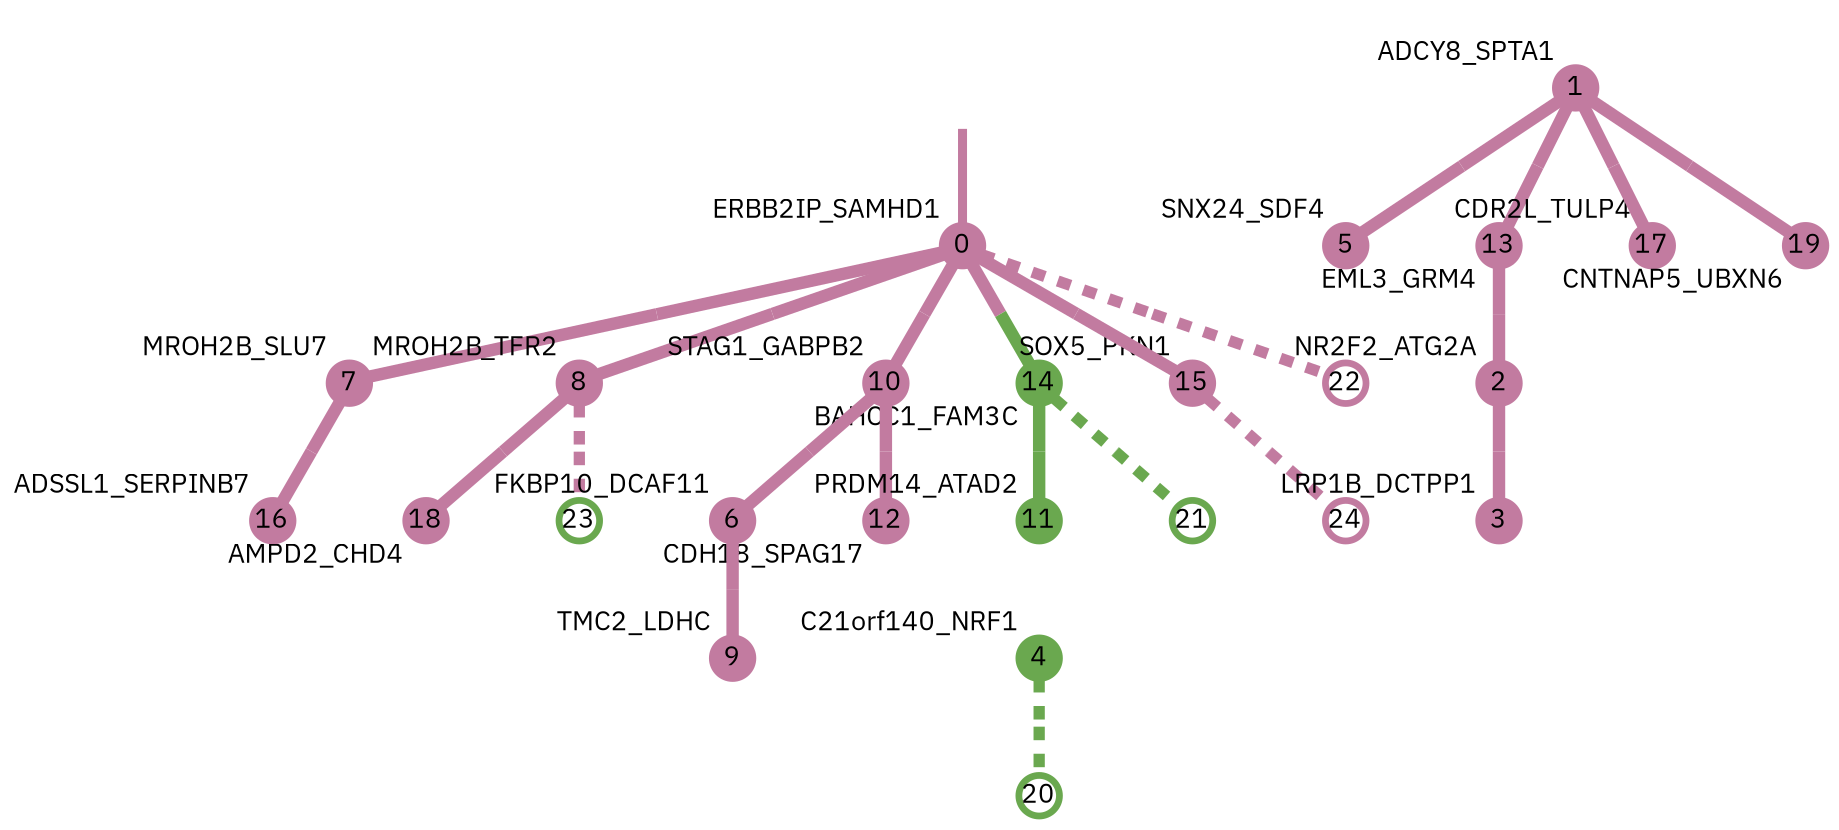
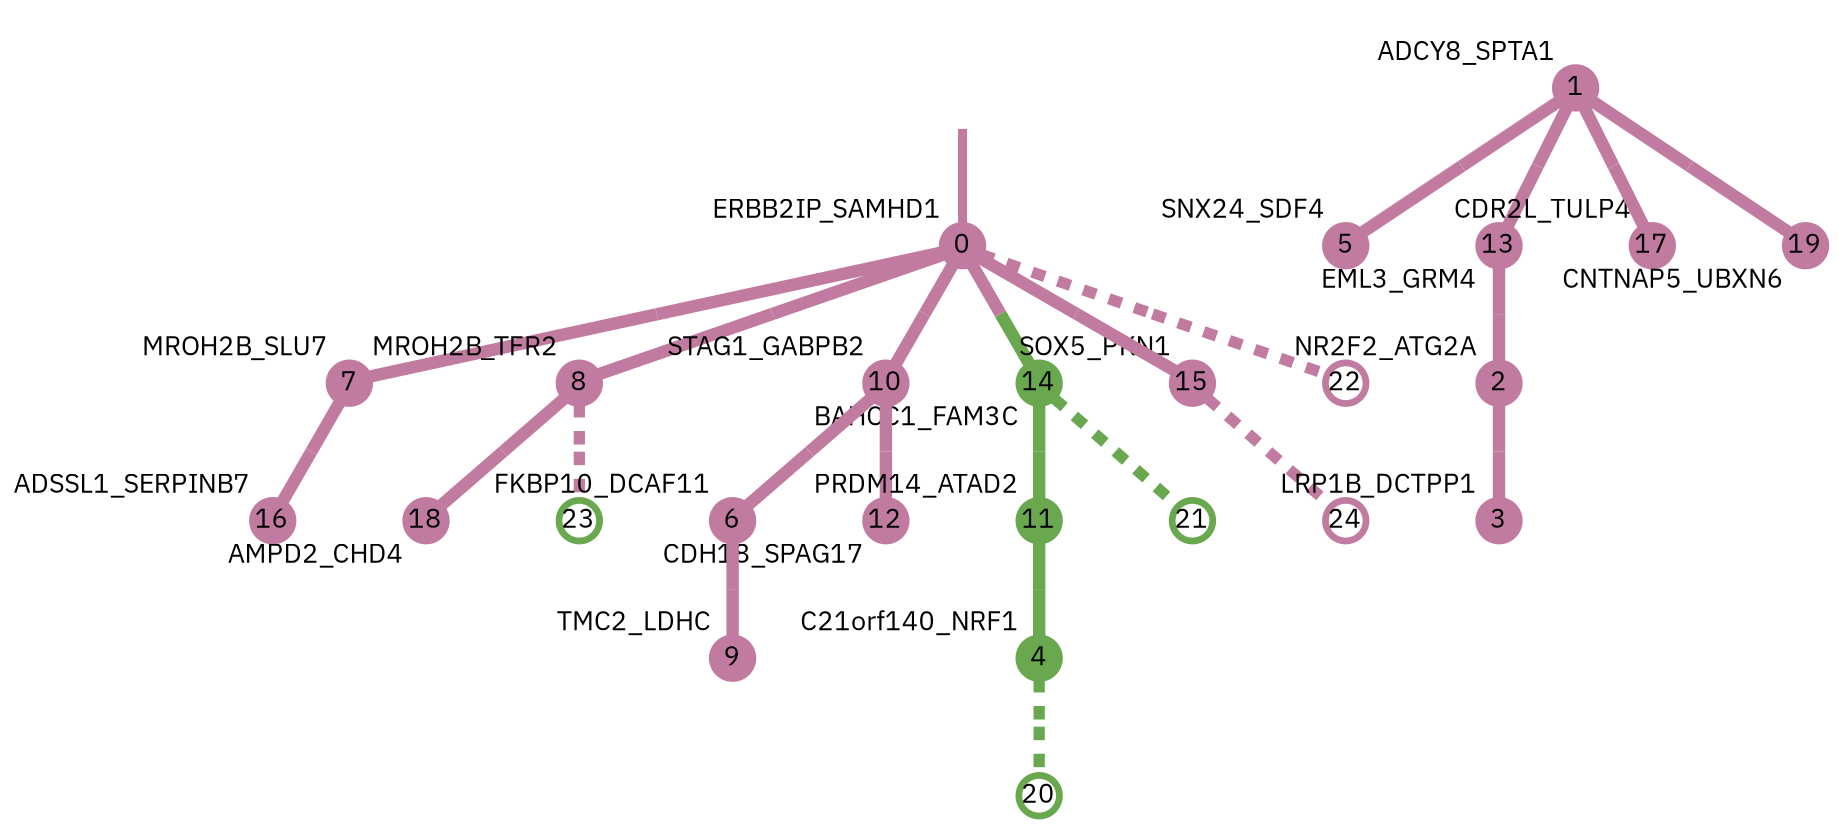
  strict digraph {
    fontname="IBM Plex Sans"
    forcelabels=true
    nodesep=0.7
    rankdir=TB
    ranksep=0.6
    splines=false
    node [color="#c27ba0ff" fillcolor="#c27ba0ff" fixedsize=true fontname="IBM Plex Sans" fontsize="12pt" penwidth=3 shape=circle style=filled]
    edge [arrowsize=0 color="#c27ba0ff;0.5:#c27ba0ff" fontname="IBM Plex Sans" minlen=1.026737928390503 penwidth=5.5 style=solid]
    0 [height=0.25 xlabel=ERBB2IP_SAMHD1]
    7 [height=0.25 xlabel=MROH2B_SLU7]
    8 [height=0.25 xlabel=MROH2B_TFR2]
    10 [height=0.25 xlabel=STAG1_GABPB2]
    14 [color="#6aa84fff" fillcolor="#6aa84fff" height=0.25 xlabel=BAHCC1_FAM3C]
    15 [height=0.25 xlabel=SOX5_PKN1]
    22 [height=0.25 style=solid]
    1 [height=0.25 xlabel=ADCY8_SPTA1]
    5 [height=0.25 xlabel=SNX24_SDF4]
    13 [height=0.25 xlabel=EML3_GRM4]
    17 [height=0.25 xlabel=CDR2L_TULP4]
    19 [height=0.25 xlabel=CNTNAP5_UBXN6]
    16 [height=0.25 xlabel=ADSSL1_SERPINB7]
    18 [height=0.25 xlabel=AMPD2_CHD4]
    23 [color="#6aa84fff" height=0.25 style=solid]
    6 [height=0.25 xlabel=FKBP10_DCAF11]
    12 [height=0.25 xlabel=CDH18_SPAG17]
    11 [color="#6aa84fff" fillcolor="#6aa84fff" height=0.25 xlabel=PRDM14_ATAD2]
    21 [color="#6aa84fff" fillcolor="#6aa84fff" height=0.25 style=solid]
    24 [height=0.25 style=solid]
    2 [height=0.25 xlabel=NR2F2_ATG2A]
    9 [height=0.25 xlabel=TMC2_LDHC]
    4 [color="#6aa84fff" fillcolor="#6aa84fff" height=0.25 xlabel=C21orf140_NRF1]
    3 [height=0.25 xlabel=LRP1B_DCTPP1]
    20 [color="#6aa84fff" fillcolor="#6aa84fff" height=0.25 style=solid]
    normal [style=invis xlabel=ERBB2IP_SAMHD1 color="" fillcolor="" fixedsize="" fontsize="" shape=""]
    0 -> 7 [minlen=1.2245988845825195]
    0 -> 8 [minlen=1.203208565711975]
    0 -> 10 [minlen=1.1497325897216797]
    0 -> 14 [color="#c27ba0ff;0.5:#6aa84fff" minlen=1.1069518327713013]
    0 -> 15 [minlen=1.0855615139007568]
    0 -> 22 [penwidth=5 style=dashed]
    7 -> 16 [minlen=1.0748662948608398]
    8 -> 18 [minlen=1.0641710758209229]
    8 -> 23 [penwidth=5 style=dashed]
    10 -> 6 [minlen=1.2352941036224365]
    10 -> 12 [minlen=1.1283422708511353]
    14 -> 11 [color="#6aa84fff;0.5:#6aa84fff" minlen=1.1390373706817627]
    14 -> 21 [color="#6aa84fff;0.5:#6aa84fff" penwidth=5 style=dashed]
    15 -> 24 [penwidth=5 style=dashed]
    1 -> 5 [minlen=1.2352941036224365]
    1 -> 13 [minlen=1.1283422708511353]
    1 -> 17 [minlen=1.0641710758209229]
    1 -> 19 [minlen=1.0534759759902954]
    13 -> 2 [minlen=1.9946523904800415]
    6 -> 9 [minlen=1.1711230278015137]
+   11 -> 4 [color="#6aa84fff;0.5:#6aa84fff" minlen=1.3529411554336548]
    2 -> 3 [minlen=1.8128342628479004]
    4 -> 20 [color="#6aa84fff;0.5:#6aa84fff" penwidth=5 style=dashed]
    normal -> 0 [color="#c27ba0ff" penwidth=4 minlen=""]
  }
